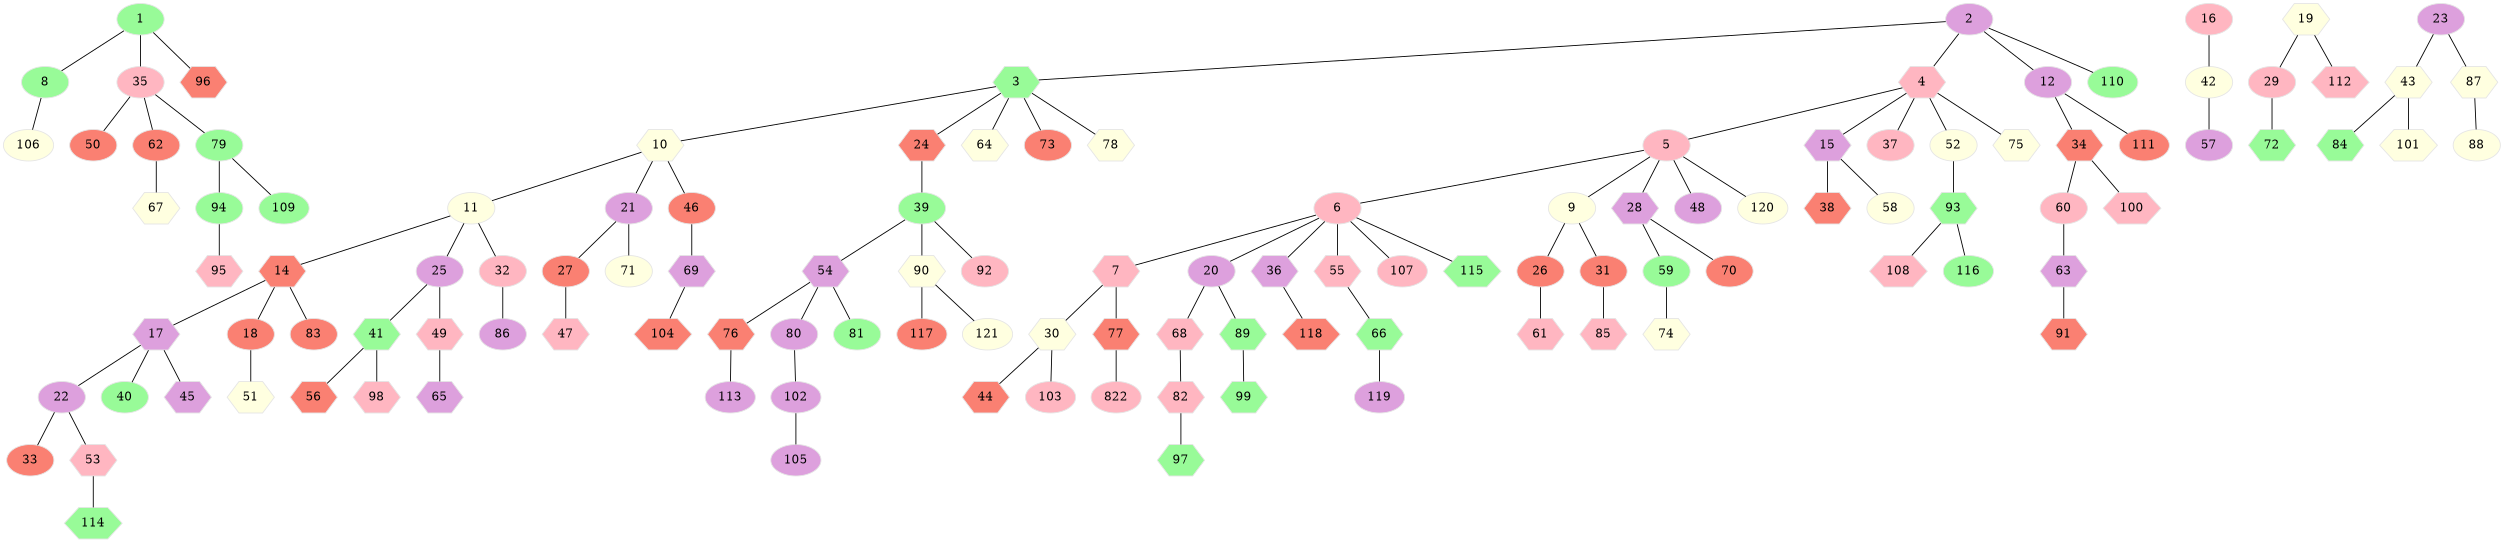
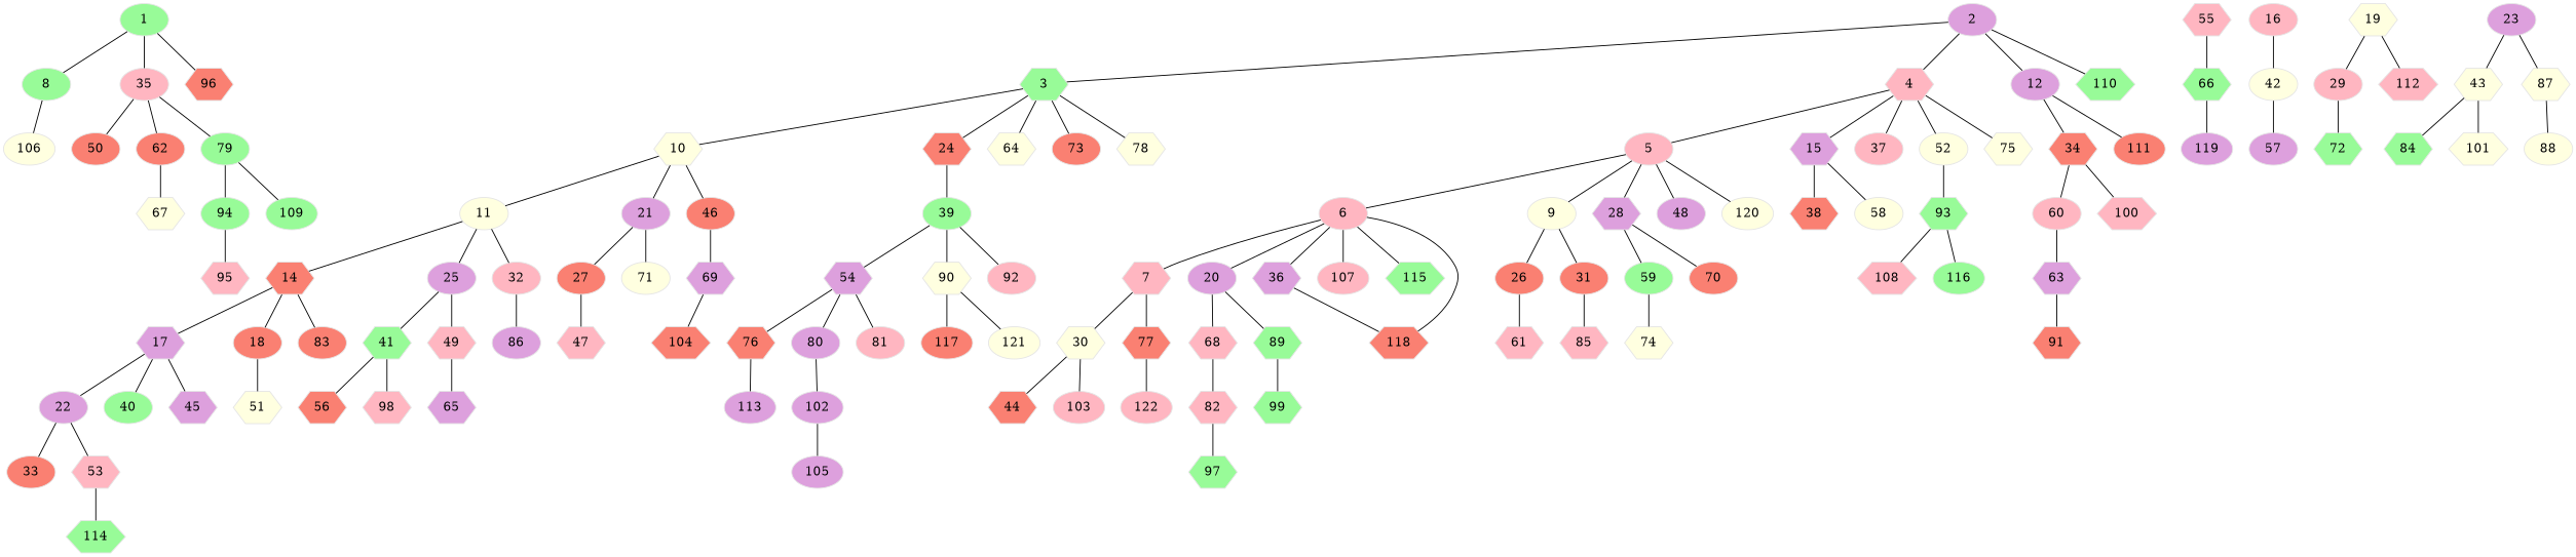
  graph {
    node [color=gray90 fillcolor=lightpink shape=ellipse style=filled]
    1 [fillcolor=palegreen]
    8 [fillcolor=palegreen]
    35
    96 [fillcolor=salmon shape=hexagon]
    2 [fillcolor=plum]
    3 [fillcolor=palegreen shape=hexagon]
    4 [shape=hexagon]
    12 [fillcolor=plum]
-   110 [fillcolor=palegreen]
+   110 [fillcolor=palegreen shape=hexagon]
    106 [fillcolor=lightyellow]
    50 [fillcolor=salmon]
    62 [fillcolor=salmon]
    79 [fillcolor=palegreen]
    10 [fillcolor=lightyellow shape=hexagon]
    24 [fillcolor=salmon shape=hexagon]
    64 [fillcolor=lightyellow shape=hexagon]
    73 [fillcolor=salmon]
    78 [fillcolor=lightyellow shape=hexagon]
    5
    15 [fillcolor=plum shape=hexagon]
    37
    52 [fillcolor=lightyellow]
    75 [fillcolor=lightyellow shape=hexagon]
    34 [fillcolor=salmon shape=hexagon]
    111 [fillcolor=salmon]
    11 [fillcolor=lightyellow]
    21 [fillcolor=plum]
    46 [fillcolor=salmon]
    39 [fillcolor=palegreen]
    6
    9 [fillcolor=lightyellow]
    28 [fillcolor=plum shape=hexagon]
    48 [fillcolor=plum]
    120 [fillcolor=lightyellow]
    38 [fillcolor=salmon shape=hexagon]
    58 [fillcolor=lightyellow]
    93 [fillcolor=palegreen shape=hexagon]
    7 [shape=hexagon]
    20 [fillcolor=plum]
    36 [fillcolor=plum shape=hexagon]
    55 [shape=hexagon]
    107
    115 [fillcolor=palegreen shape=hexagon]
    26 [fillcolor=salmon]
    31 [fillcolor=salmon]
    59 [fillcolor=palegreen]
    70 [fillcolor=salmon]
    30 [fillcolor=lightyellow shape=hexagon]
    77 [fillcolor=salmon shape=hexagon]
    68 [shape=hexagon]
    89 [fillcolor=palegreen shape=hexagon]
    118 [fillcolor=salmon shape=hexagon]
    66 [fillcolor=palegreen shape=hexagon]
    44 [fillcolor=salmon shape=hexagon]
    103
-   122 [label=822]
+   122
    61 [shape=hexagon]
    85 [shape=hexagon]
    14 [fillcolor=salmon shape=hexagon]
    25 [fillcolor=plum]
    32
    27 [fillcolor=salmon]
    71 [fillcolor=lightyellow]
    69 [fillcolor=plum shape=hexagon]
    17 [fillcolor=plum shape=hexagon]
    18 [fillcolor=salmon]
    83 [fillcolor=salmon]
    41 [fillcolor=palegreen shape=hexagon]
    49 [shape=hexagon]
    86 [fillcolor=plum]
    60
    100 [shape=hexagon]
    42 [fillcolor=lightyellow]
    16
    19 [fillcolor=lightyellow shape=hexagon]
    29
    112 [shape=hexagon]
    22 [fillcolor=plum]
    40 [fillcolor=palegreen]
    45 [fillcolor=plum shape=hexagon]
    51 [fillcolor=lightyellow shape=hexagon]
    57 [fillcolor=plum]
    33 [fillcolor=salmon]
    53 [shape=hexagon]
    23 [fillcolor=plum]
    43 [fillcolor=lightyellow shape=hexagon]
    87 [fillcolor=lightyellow shape=hexagon]
    72 [fillcolor=palegreen shape=hexagon]
    82 [shape=hexagon]
    99 [fillcolor=palegreen shape=hexagon]
    47 [shape=hexagon]
    114 [fillcolor=palegreen shape=hexagon]
    84 [fillcolor=palegreen shape=hexagon]
    101 [fillcolor=lightyellow shape=hexagon]
    88 [fillcolor=lightyellow]
    54 [fillcolor=plum shape=hexagon]
    90 [fillcolor=lightyellow shape=hexagon]
    92
    56 [fillcolor=salmon shape=hexagon]
    98 [shape=hexagon]
    65 [fillcolor=plum shape=hexagon]
    74 [fillcolor=lightyellow shape=hexagon]
    63 [fillcolor=plum shape=hexagon]
    67 [fillcolor=lightyellow shape=hexagon]
    94 [fillcolor=palegreen]
    109 [fillcolor=palegreen]
    76 [fillcolor=salmon shape=hexagon]
    80 [fillcolor=plum]
-   81 [fillcolor=palegreen]
+   81
    117 [fillcolor=salmon]
    121 [fillcolor=lightyellow]
    104 [fillcolor=salmon shape=hexagon]
    108 [shape=hexagon]
    116 [fillcolor=palegreen]
    113 [fillcolor=plum]
    102 [fillcolor=plum]
    119 [fillcolor=plum]
    91 [fillcolor=salmon shape=hexagon]
    97 [fillcolor=palegreen shape=hexagon]
    95 [shape=hexagon]
    105 [fillcolor=plum]
    1 -- 8
    1 -- 35
    1 -- 96
    8 -- 106
    35 -- 50
    35 -- 62
    35 -- 79
    2 -- 3
    2 -- 4
    2 -- 12
    2 -- 110
    3 -- 10
    3 -- 24
    3 -- 64
    3 -- 73
    3 -- 78
    4 -- 5
    4 -- 15
    4 -- 37
    4 -- 52
    4 -- 75
    12 -- 34
    12 -- 111
    62 -- 67
    79 -- 94
    79 -- 109
    10 -- 11
    10 -- 21
    10 -- 46
    24 -- 39
    5 -- 6
    5 -- 9
    5 -- 28
    5 -- 48
    5 -- 120
    15 -- 38
    15 -- 58
    52 -- 93
    34 -- 60
    34 -- 100
    11 -- 14
    11 -- 25
    11 -- 32
    21 -- 27
    21 -- 71
    46 -- 69
    39 -- 54
    39 -- 90
    39 -- 92
    6 -- 7
    6 -- 20
    6 -- 36
-   6 -- 55
+   6 -- 118
    6 -- 107
    6 -- 115
    9 -- 26
    9 -- 31
    28 -- 59
    28 -- 70
    93 -- 108
    93 -- 116
    7 -- 30
    7 -- 77
    20 -- 68
    20 -- 89
    36 -- 118
    55 -- 66
    26 -- 61
    31 -- 85
    59 -- 74
    30 -- 44
    30 -- 103
    77 -- 122
    68 -- 82
    89 -- 99
    66 -- 119
    14 -- 17
    14 -- 18
    14 -- 83
    25 -- 41
    25 -- 49
    32 -- 86
    27 -- 47
    69 -- 104
    17 -- 22
    17 -- 40
    17 -- 45
    18 -- 51
    41 -- 56
    41 -- 98
    49 -- 65
    60 -- 63
    42 -- 57
    16 -- 42
    19 -- 29
    19 -- 112
    29 -- 72
    22 -- 33
    22 -- 53
    53 -- 114
    23 -- 43
    23 -- 87
    43 -- 84
    43 -- 101
    87 -- 88
    82 -- 97
    54 -- 76
    54 -- 80
    54 -- 81
    90 -- 117
    90 -- 121
    63 -- 91
    94 -- 95
    76 -- 113
    80 -- 102
    102 -- 105
  }
